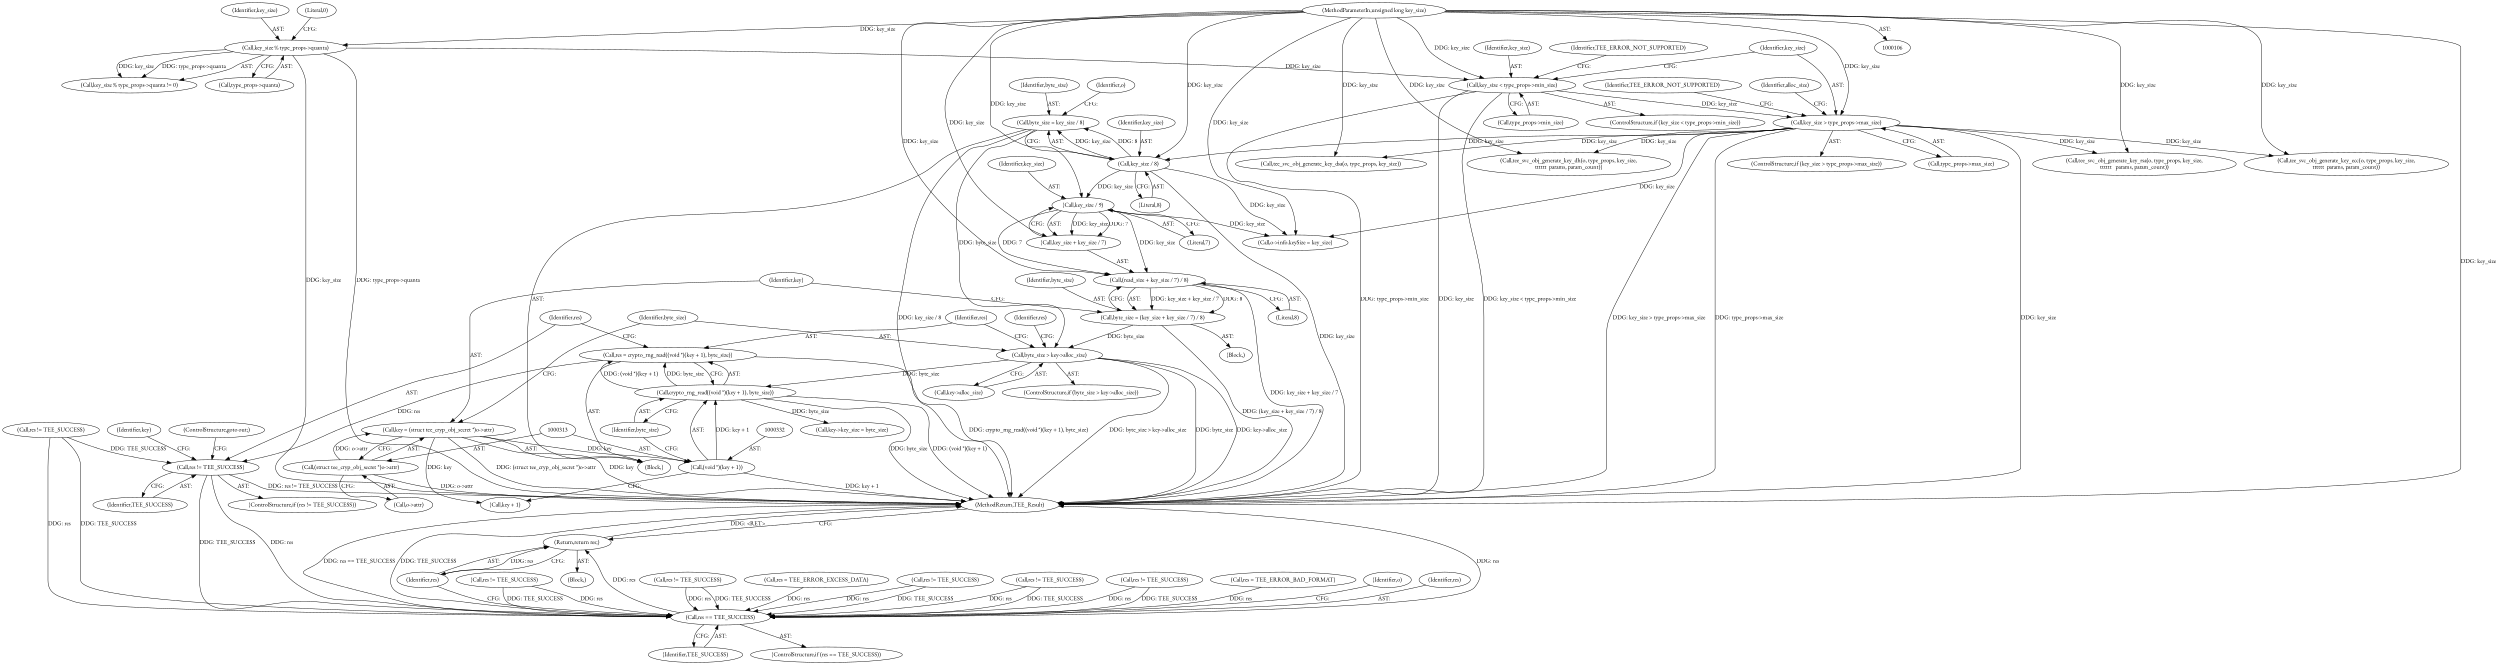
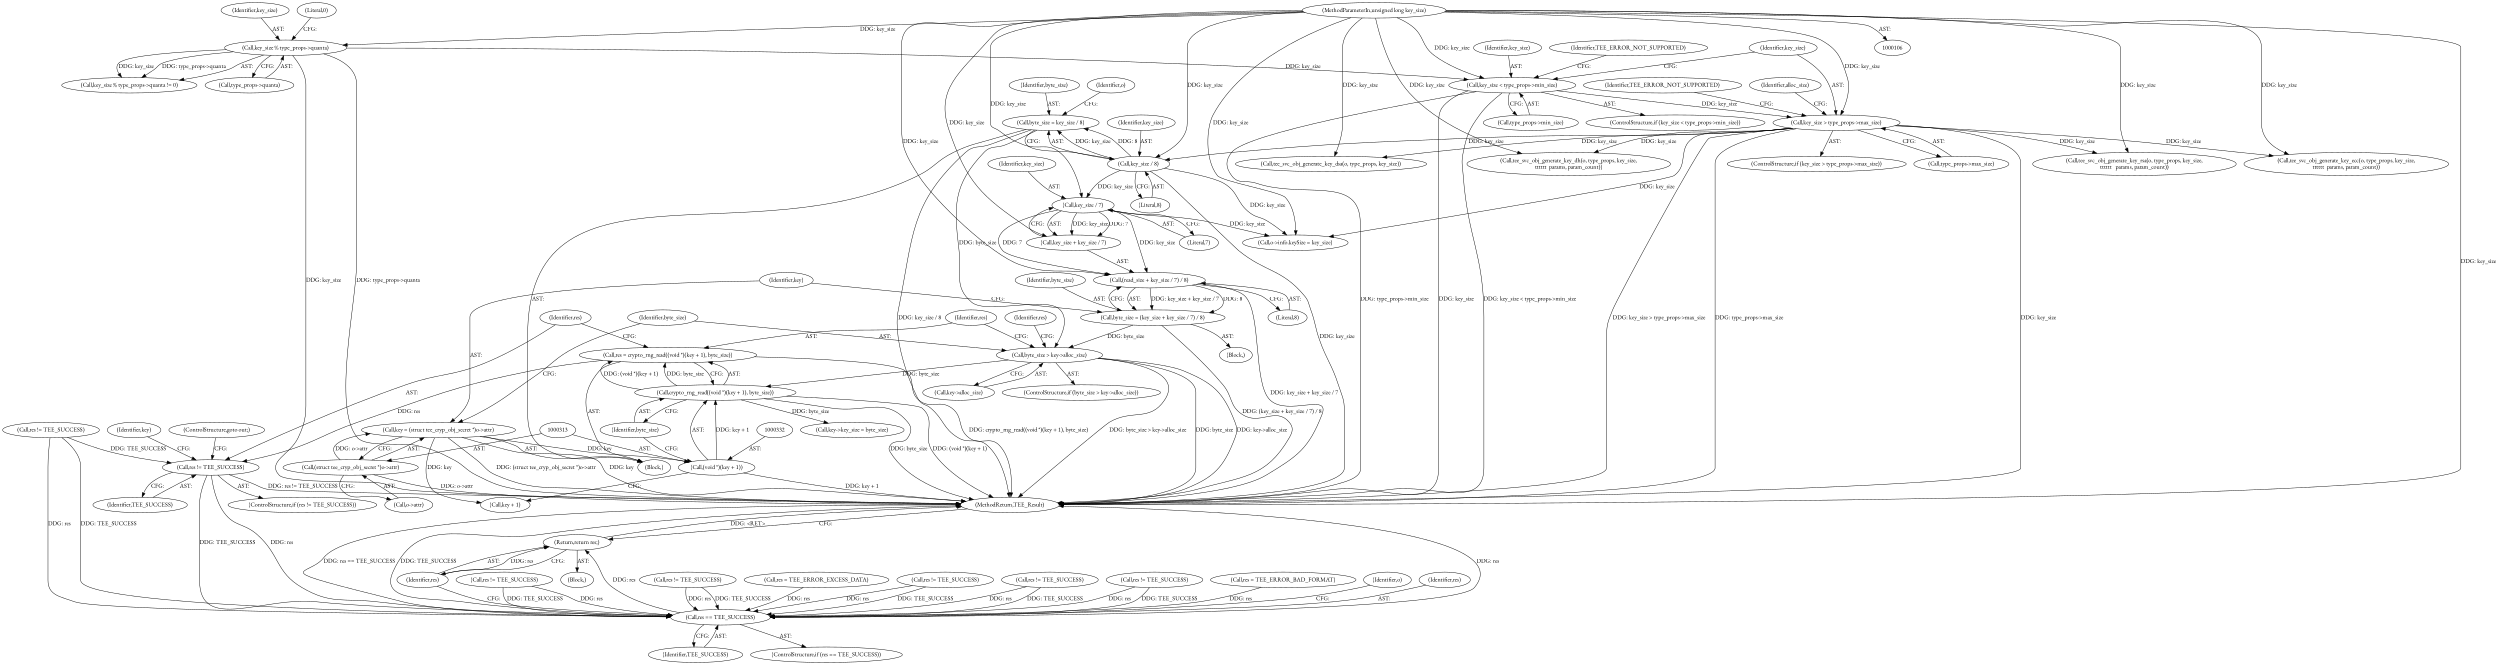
  digraph {
    fontname="EB Garamond"
    node [fontname="EB Garamond"]
    edge [fontname="EB Garamond"]
    n1 [label="(Call,res = crypto_rng_read((void *)(key + 1), byte_size))"]
    n2 [label="(Call,crypto_rng_read((void *)(key + 1), byte_size))"]
    n3 [label="(Call,res != TEE_SUCCESS)"]
    n4 [label="(MethodReturn,TEE_Result)"]
    n5 [label="(Block,)"]
    n6 [label="(Call,key->key_size = byte_size)"]
    n7 [label="(Identifier,byte_size)"]
    n8 [label="(Call,res == TEE_SUCCESS)"]
    n9 [label="(ControlStructure,if (res != TEE_SUCCESS))"]
    n10 [label="(Identifier,TEE_SUCCESS)"]
    n11 [label="(Return,return res;)"]
    n12 [label="(Call,(void *)(key + 1))"]
    n13 [label="(Call,key + 1)"]
    n14 [label="(Call,key = (struct tee_cryp_obj_secret *)o->attr)"]
    n15 [label="(Call,(struct tee_cryp_obj_secret *)o->attr)"]
    n16 [label="(Call,o->attr)"]
    n17 [label="(Call,byte_size > key->alloc_size)"]
    n18 [label="(Call,key->alloc_size)"]
    n19 [label="(ControlStructure,if (byte_size > key->alloc_size))"]
    n20 [label="(Call,byte_size = key_size / 8)"]
    n21 [label="(Call,key_size / 8)"]
-   n22 [label="(Call,key_size / 9)"]
+   n22 [label="(Call,key_size / 7)"]
    n23 [label="(Call,o->info.keySize = key_size)"]
    n24 [label="(Literal,8)"]
    n25 [label="(Call,(read_size + key_size / 7) / 8)"]
    n26 [label="(Call,key_size + key_size / 7)"]
    n27 [label="(Literal,7)"]
    n28 [label="(Call,key_size > type_props->max_size)"]
    n29 [label="(Call,type_props->max_size)"]
    n30 [label="(Call,tee_svc_obj_generate_key_dsa(o, type_props, key_size))"]
    n31 [label="(Call,tee_svc_obj_generate_key_ecc(o, type_props, key_size,\n\t\t\t\t\t\t  params, param_count))"]
    n32 [label="(ControlStructure,if (key_size > type_props->max_size))"]
    n33 [label="(Call,tee_svc_obj_generate_key_dh(o, type_props, key_size,\n\t\t\t\t\t\t  params, param_count))"]
    n34 [label="(Call,tee_svc_obj_generate_key_rsa(o, type_props, key_size,\n\t\t\t\t\t\t   params, param_count))"]
    n35 [label="(Call,key_size < type_props->min_size)"]
    n36 [label="(Call,type_props->min_size)"]
    n37 [label="(ControlStructure,if (key_size < type_props->min_size))"]
    n38 [label="(Call,key_size % type_props->quanta)"]
    n39 [label="(Call,key_size % type_props->quanta != 0)"]
    n40 [label="(Call,type_props->quanta)"]
    n41 [label="(MethodParameterIn,unsigned long key_size)"]
    1000106
    n43 [label="(Call,byte_size = (key_size + key_size / 7) / 8)"]
    n44 [label="(Literal,8)"]
    n45 [label="(Block,)"]
    n46 [label="(Identifier,TEE_SUCCESS)"]
    n47 [label="(ControlStructure,if (res == TEE_SUCCESS))"]
    n48 [label="(Block,)"]
    n49 [label="(Identifier,res)"]
    n50 [label="(Identifier,TEE_ERROR_NOT_SUPPORTED)"]
    n51 [label="(Identifier,byte_size)"]
    n52 [label="(Call,res != TEE_SUCCESS)"]
    n53 [label="(Identifier,res)"]
    n54 [label="(Identifier,key_size)"]
    n55 [label="(Identifier,byte_size)"]
    n56 [label="(Call,res != TEE_SUCCESS)"]
    n57 [label="(Call,res != TEE_SUCCESS)"]
    n58 [label="(Call,res = TEE_ERROR_EXCESS_DATA)"]
    n59 [label="(Call,res != TEE_SUCCESS)"]
    n60 [label="(Call,res != TEE_SUCCESS)"]
    n61 [label="(Call,res != TEE_SUCCESS)"]
    n62 [label="(Identifier,res)"]
    n63 [label="(Identifier,o)"]
    n64 [label="(Identifier,key_size)"]
    n65 [label="(Identifier,key_size)"]
    n66 [label="(Call,res = TEE_ERROR_BAD_FORMAT)"]
    n67 [label="(Literal,0)"]
    n68 [label="(Identifier,key)"]
    n69 [label="(ControlStructure,goto out;)"]
    n70 [label="(Identifier,key_size)"]
    n71 [label="(Identifier,o)"]
    n72 [label="(Identifier,TEE_ERROR_NOT_SUPPORTED)"]
    n73 [label="(Identifier,key)"]
    n74 [label="(Identifier,res)"]
    n75 [label="(Identifier,alloc_size)"]
    n76 [label="(Identifier,byte_size)"]
    n77 [label="(Identifier,res)"]
    n78 [label="(Identifier,key_size)"]
    1000332
    1000313
    n1 -> n2 [label="CFG: "]
    n1 -> n3 [label="DDG: res"]
    n1 -> n4 [label="DDG: crypto_rng_read((void *)(key + 1), byte_size)"]
    n1 -> n5 [label="AST: "]
    n2 -> n1 [label="AST: "]
    n2 -> n1 [label="DDG: (void *)(key + 1)"]
    n2 -> n1 [label="DDG: byte_size"]
    n2 -> n4 [label="DDG: (void *)(key + 1)"]
    n2 -> n4 [label="DDG: byte_size"]
    n2 -> n6 [label="DDG: byte_size"]
    n2 -> n7 [label="CFG: "]
    n3 -> n4 [label="DDG: res != TEE_SUCCESS"]
    n3 -> n8 [label="DDG: res"]
    n3 -> n8 [label="DDG: TEE_SUCCESS"]
    n3 -> n9 [label="AST: "]
    n3 -> n10 [label="CFG: "]
    n4 -> n11 [label="CFG: "]
    n7 -> n2 [label="AST: "]
    n7 -> n12 [label="CFG: "]
    n8 -> n4 [label="DDG: TEE_SUCCESS"]
    n8 -> n4 [label="DDG: res"]
    n8 -> n4 [label="DDG: res == TEE_SUCCESS"]
    n8 -> n11 [label="DDG: res"]
    n8 -> n46 [label="CFG: "]
    n8 -> n47 [label="AST: "]
    n10 -> n3 [label="AST: "]
    n11 -> n4 [label="DDG: <RET>"]
    n11 -> n48 [label="AST: "]
    n11 -> n49 [label="CFG: "]
    n12 -> n2 [label="AST: "]
    n12 -> n2 [label="DDG: key + 1"]
    n12 -> n4 [label="DDG: key + 1"]
    n12 -> n13 [label="CFG: "]
    n14 -> n4 [label="DDG: (struct tee_cryp_obj_secret *)o->attr"]
    n14 -> n4 [label="DDG: key"]
    n14 -> n5 [label="AST: "]
    n14 -> n12 [label="DDG: key"]
    n14 -> n13 [label="DDG: key"]
    n14 -> n15 [label="CFG: "]
    n15 -> n4 [label="DDG: o->attr"]
    n15 -> n14 [label="AST: "]
    n15 -> n14 [label="DDG: o->attr"]
    n15 -> n16 [label="CFG: "]
    n16 -> n15 [label="AST: "]
    n17 -> n2 [label="DDG: byte_size"]
    n17 -> n4 [label="DDG: byte_size > key->alloc_size"]
    n17 -> n4 [label="DDG: byte_size"]
    n17 -> n4 [label="DDG: key->alloc_size"]
    n17 -> n18 [label="CFG: "]
    n17 -> n19 [label="AST: "]
    n18 -> n17 [label="AST: "]
    n20 -> n4 [label="DDG: key_size / 8"]
    n20 -> n5 [label="AST: "]
    n20 -> n17 [label="DDG: byte_size"]
    n20 -> n21 [label="CFG: "]
    n21 -> n4 [label="DDG: key_size"]
    n21 -> n20 [label="AST: "]
    n21 -> n20 [label="DDG: key_size"]
    n21 -> n20 [label="DDG: 8"]
    n21 -> n22 [label="DDG: key_size"]
    n21 -> n23 [label="DDG: key_size"]
    n21 -> n24 [label="CFG: "]
    n22 -> n23 [label="DDG: key_size"]
    n22 -> n25 [label="DDG: key_size"]
    n22 -> n25 [label="DDG: 7"]
    n22 -> n26 [label="AST: "]
    n22 -> n26 [label="DDG: key_size"]
    n22 -> n26 [label="DDG: 7"]
    n22 -> n27 [label="CFG: "]
    n24 -> n21 [label="AST: "]
    n25 -> n4 [label="DDG: key_size + key_size / 7"]
    n25 -> n43 [label="AST: "]
    n25 -> n43 [label="DDG: key_size + key_size / 7"]
    n25 -> n43 [label="DDG: 8"]
    n25 -> n44 [label="CFG: "]
    n26 -> n22 [label="CFG: "]
    n26 -> n25 [label="AST: "]
    n27 -> n22 [label="AST: "]
    n28 -> n4 [label="DDG: key_size > type_props->max_size"]
    n28 -> n4 [label="DDG: type_props->max_size"]
    n28 -> n4 [label="DDG: key_size"]
    n28 -> n21 [label="DDG: key_size"]
    n28 -> n23 [label="DDG: key_size"]
    n28 -> n29 [label="CFG: "]
    n28 -> n30 [label="DDG: key_size"]
    n28 -> n31 [label="DDG: key_size"]
    n28 -> n32 [label="AST: "]
    n28 -> n33 [label="DDG: key_size"]
    n28 -> n34 [label="DDG: key_size"]
    n29 -> n28 [label="AST: "]
    n35 -> n4 [label="DDG: type_props->min_size"]
    n35 -> n4 [label="DDG: key_size"]
    n35 -> n4 [label="DDG: key_size < type_props->min_size"]
    n35 -> n28 [label="DDG: key_size"]
    n35 -> n36 [label="CFG: "]
    n35 -> n37 [label="AST: "]
    n36 -> n35 [label="AST: "]
    n38 -> n4 [label="DDG: key_size"]
    n38 -> n4 [label="DDG: type_props->quanta"]
    n38 -> n35 [label="DDG: key_size"]
    n38 -> n39 [label="AST: "]
    n38 -> n39 [label="DDG: key_size"]
    n38 -> n39 [label="DDG: type_props->quanta"]
    n38 -> n40 [label="CFG: "]
    n40 -> n38 [label="AST: "]
    n41 -> n4 [label="DDG: key_size"]
    n41 -> n21 [label="DDG: key_size"]
    n41 -> n22 [label="DDG: key_size"]
    n41 -> n23 [label="DDG: key_size"]
    n41 -> n25 [label="DDG: key_size"]
    n41 -> n26 [label="DDG: key_size"]
    n41 -> n28 [label="DDG: key_size"]
    n41 -> n30 [label="DDG: key_size"]
    n41 -> n31 [label="DDG: key_size"]
    n41 -> n33 [label="DDG: key_size"]
    n41 -> n34 [label="DDG: key_size"]
    n41 -> n35 [label="DDG: key_size"]
    n41 -> n38 [label="DDG: key_size"]
    n41 -> 1000106 [label="AST: "]
    n43 -> n4 [label="DDG: (key_size + key_size / 7) / 8"]
    n43 -> n17 [label="DDG: byte_size"]
    n43 -> n25 [label="CFG: "]
    n43 -> n45 [label="AST: "]
    n44 -> n25 [label="AST: "]
    n46 -> n8 [label="AST: "]
    n49 -> n8 [label="CFG: "]
    n49 -> n11 [label="AST: "]
    n49 -> n11 [label="DDG: res"]
    n50 -> n28 [label="CFG: "]
    n51 -> n20 [label="AST: "]
    n52 -> n8 [label="DDG: res"]
    n52 -> n8 [label="DDG: TEE_SUCCESS"]
    n53 -> n1 [label="AST: "]
    n53 -> n17 [label="CFG: "]
    n54 -> n38 [label="AST: "]
    n55 -> n14 [label="CFG: "]
    n55 -> n17 [label="AST: "]
    n56 -> n3 [label="DDG: TEE_SUCCESS"]
    n56 -> n8 [label="DDG: res"]
    n56 -> n8 [label="DDG: TEE_SUCCESS"]
    n57 -> n8 [label="DDG: res"]
    n57 -> n8 [label="DDG: TEE_SUCCESS"]
    n58 -> n8 [label="DDG: res"]
    n59 -> n8 [label="DDG: res"]
    n59 -> n8 [label="DDG: TEE_SUCCESS"]
    n60 -> n8 [label="DDG: res"]
    n60 -> n8 [label="DDG: TEE_SUCCESS"]
    n61 -> n8 [label="DDG: res"]
    n61 -> n8 [label="DDG: TEE_SUCCESS"]
    n62 -> n17 [label="CFG: "]
    n63 -> n20 [label="CFG: "]
    n64 -> n21 [label="AST: "]
    n65 -> n28 [label="AST: "]
    n65 -> n35 [label="CFG: "]
    n66 -> n8 [label="DDG: res"]
    n67 -> n38 [label="CFG: "]
    n68 -> n14 [label="AST: "]
    n68 -> n43 [label="CFG: "]
    n69 -> n3 [label="CFG: "]
    n70 -> n35 [label="AST: "]
    n71 -> n8 [label="CFG: "]
    n72 -> n35 [label="CFG: "]
    n73 -> n3 [label="CFG: "]
    n74 -> n8 [label="AST: "]
    n75 -> n28 [label="CFG: "]
    n76 -> n43 [label="AST: "]
    n77 -> n1 [label="CFG: "]
    n77 -> n3 [label="AST: "]
    n78 -> n22 [label="AST: "]
    1000332 -> n12 [label="AST: "]
    1000313 -> n12 [label="AST: "]
    1000313 -> n15 [label="AST: "]
  }
